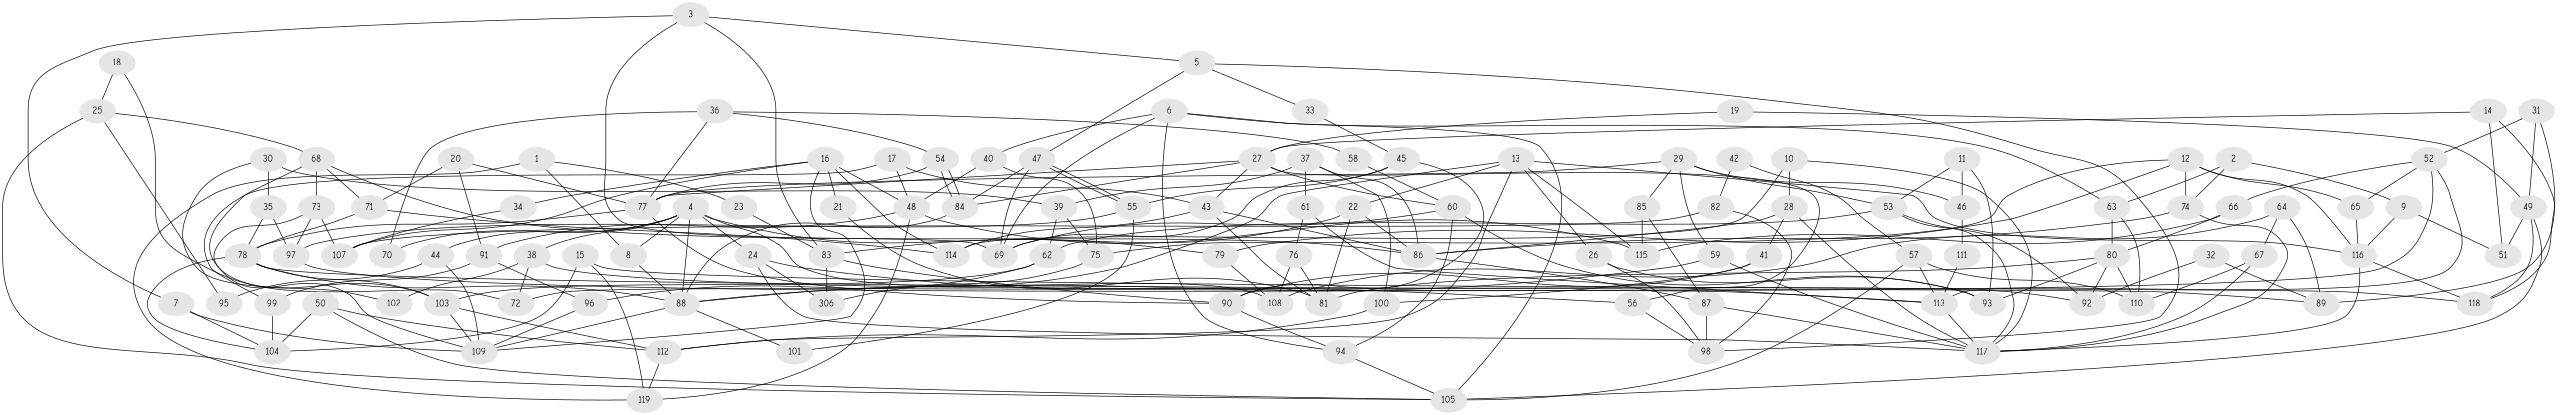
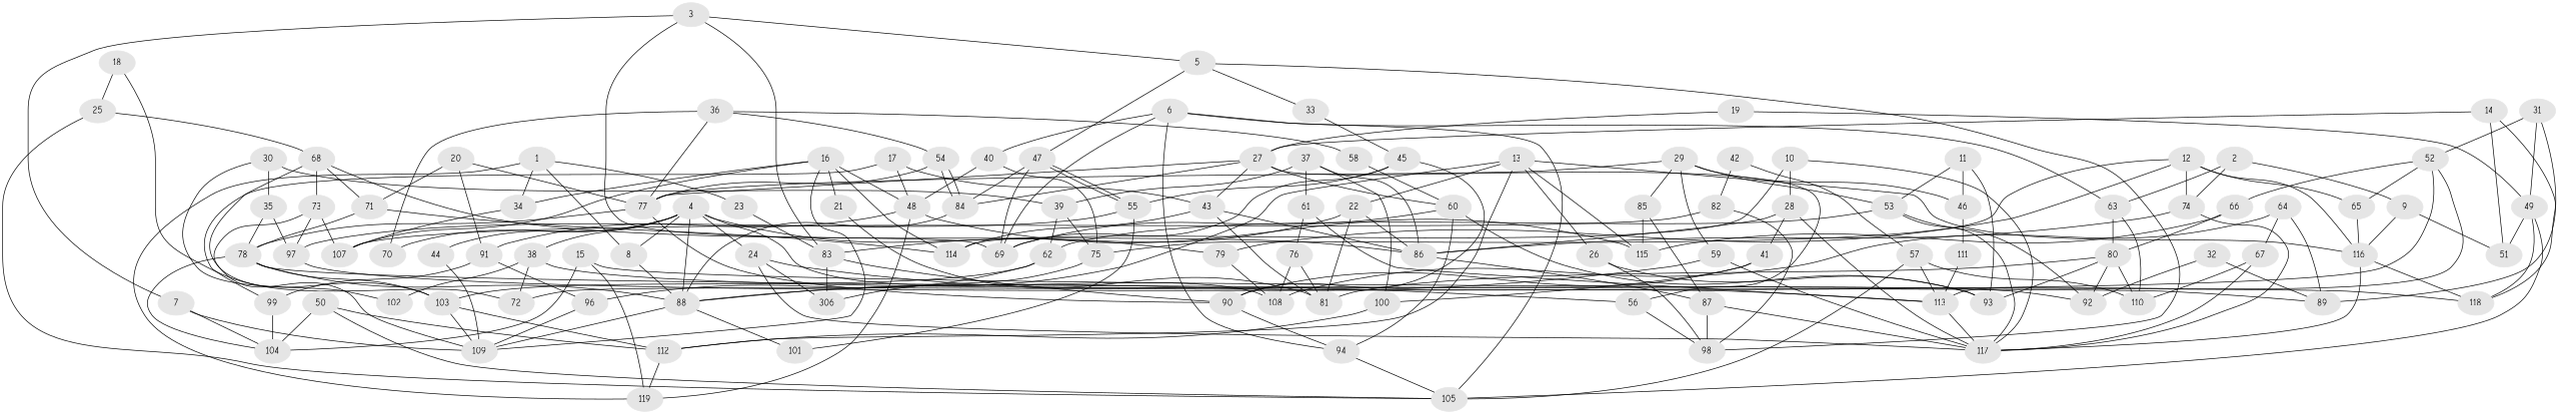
  graph {
    fontname="Comic Neue"
    node [color=gray90 fontname="Comic Neue" style=filled]
    edge [fontname="Comic Neue"]
    1
    8
    23
    34
    119
    88
    83
    107
    2
    9
    63
    74
    51
    116
    110
    80
    117
    86
    3
    5
    7
    69
    33
    47
    98
    104
    109
    n28 [label=306]
    90
    4
    24
    38
    44
    70
    79
    108
    56
    102
    92
    72
-   95
    101
    45
    84
    55
    6
    40
    94
    105
    75
    48
    118
    10
    28
    114
    41
    11
    46
    53
    93
    111
    62
    12
    65
    13
    22
    26
    112
    115
    81
    14
    27
    43
    77
    60
    15
    16
    21
    91
    17
    99
    18
    25
    103
    68
    19
    49
    20
    71
    78
    96
    87
    73
    100
    29
    59
    85
    30
    35
    39
    97
    31
    52
    89
    66
    113
    32
    36
    54
    58
    37
    61
    76
    42
    57
    82
    50
    64
    67
    1 -- 8
    1 -- 23
+   1 -- 34
    1 -- 119
    8 -- 88
    23 -- 83
    34 -- 107
    88 -- 109
    88 -- 101
    83 -- n28
    83 -- 90
    2 -- 9
    2 -- 63
    2 -- 74
    9 -- 51
    9 -- 116
    63 -- 110
    63 -- 80
    74 -- 117
    74 -- 86
    116 -- 117
    116 -- 118
    80 -- 110
    80 -- 92
    80 -- 93
    80 -- 81
    86 -- 87
    3 -- 83
    3 -- 5
    3 -- 7
    3 -- 69
    5 -- 33
    5 -- 47
    5 -- 98
    7 -- 104
    7 -- 109
    33 -- 45
    47 -- 69
    47 -- 84
    47 -- 55
    47 -- 55
    90 -- 94
    4 -- 8
    4 -- 88
    4 -- 24
    4 -- 38
    4 -- 44
    4 -- 70
    4 -- 79
    4 -- 108
    24 -- 117
    24 -- n28
    24 -- 56
    38 -- 102
    38 -- 92
    38 -- 72
    44 -- 109
-   44 -- 95
    79 -- 108
    56 -- 98
    45 -- 69
    45 -- 90
    45 -- 55
    84 -- 88
    55 -- 101
    55 -- 97
    6 -- 63
    6 -- 69
    6 -- 40
    6 -- 94
    6 -- 105
    40 -- 75
    40 -- 48
    94 -- 105
    75 -- n28
    48 -- 119
    48 -- 115
    48 -- 91
    10 -- 117
    10 -- 28
    10 -- 114
    28 -- 117
    28 -- 86
    28 -- 41
    41 -- 90
    41 -- 100
    11 -- 46
    11 -- 53
    11 -- 93
    46 -- 111
    53 -- 117
    53 -- 92
    53 -- 62
    111 -- 113
    62 -- 103
    62 -- 96
    12 -- 74
    12 -- 116
    12 -- 79
    12 -- 75
    12 -- 65
    65 -- 116
    13 -- 88
    13 -- 116
    13 -- 22
    13 -- 26
    13 -- 112
    13 -- 115
    22 -- 83
    22 -- 86
    22 -- 81
    26 -- 98
    26 -- 93
    112 -- 119
    14 -- 51
    14 -- 118
    14 -- 27
    27 -- 56
    27 -- 84
    27 -- 43
    27 -- 77
    27 -- 60
    43 -- 86
    43 -- 114
    43 -- 81
    77 -- 90
    77 -- 78
    60 -- 69
    60 -- 94
    60 -- 93
    15 -- 119
    15 -- 104
    15 -- 118
    16 -- 34
    16 -- 107
    16 -- 109
    16 -- 48
    16 -- 114
    16 -- 21
    21 -- 81
    91 -- 99
    91 -- 96
    17 -- 48
    17 -- 43
    17 -- 99
    99 -- 104
    18 -- 25
    18 -- 103
-   25 -- 95
    25 -- 105
    25 -- 68
    103 -- 109
    103 -- 112
    68 -- 86
    68 -- 72
    68 -- 71
    68 -- 73
    19 -- 27
    19 -- 49
    49 -- 51
    49 -- 105
    49 -- 118
    20 -- 77
    20 -- 91
    20 -- 71
    71 -- 114
    71 -- 78
    78 -- 88
    78 -- 104
    78 -- 103
    78 -- 89
    96 -- 109
    87 -- 117
    87 -- 98
    73 -- 107
    73 -- 109
    73 -- 97
    100 -- 112
    29 -- 46
    29 -- 53
    29 -- 77
    29 -- 59
    29 -- 85
    59 -- 88
    59 -- 117
    85 -- 115
    85 -- 87
    30 -- 102
    30 -- 35
    30 -- 39
    35 -- 78
    35 -- 97
    39 -- 75
    39 -- 62
    97 -- 113
    31 -- 49
    31 -- 52
    31 -- 89
    52 -- 72
    52 -- 65
    52 -- 66
    52 -- 113
    66 -- 80
    66 -- 115
    113 -- 117
    32 -- 92
    32 -- 89
    36 -- 70
    36 -- 77
    36 -- 54
    36 -- 58
    54 -- 84
    54 -- 84
    54 -- 77
    58 -- 60
    37 -- 86
    37 -- 100
    37 -- 39
    37 -- 61
    61 -- 113
    61 -- 76
    76 -- 108
    76 -- 81
    42 -- 57
    42 -- 82
    57 -- 110
    57 -- 105
    57 -- 113
    82 -- 107
    82 -- 98
    50 -- 104
    50 -- 105
    50 -- 112
    64 -- 108
    64 -- 89
    64 -- 67
    67 -- 110
    67 -- 117
  }
